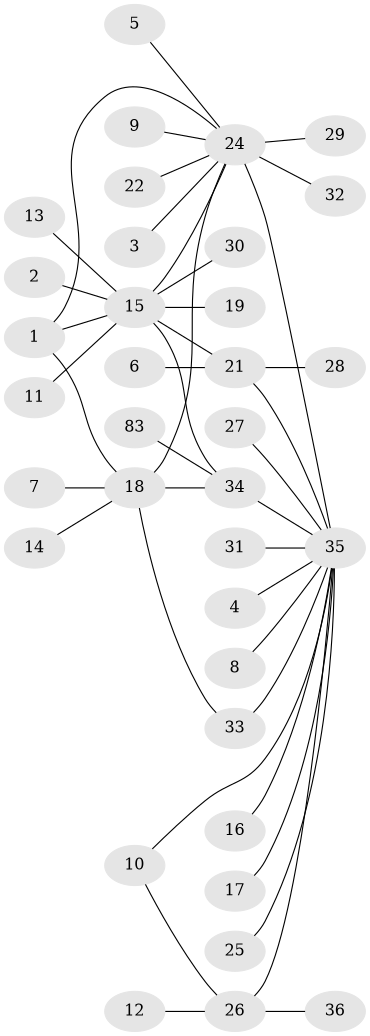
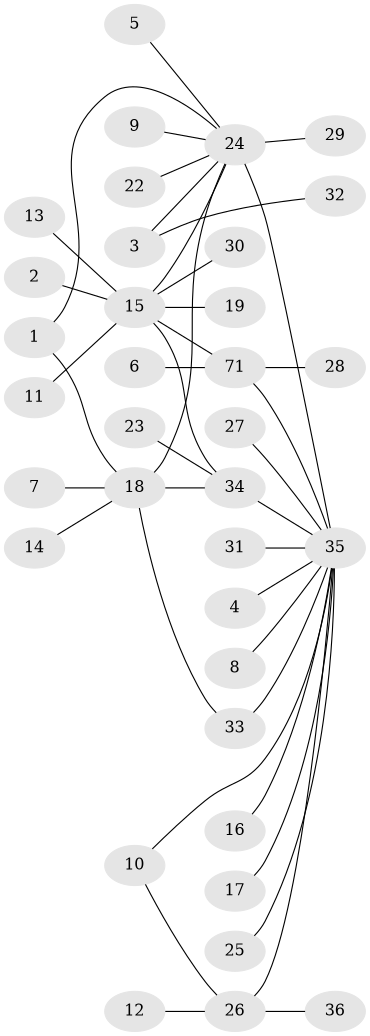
  graph {
    rankdir=LR
    node [color=gray90 style=filled]
    edge [weight=1.0]
    1
    15
    18
    24
-   21
+   21 [label=71]
    19
    30
    34
    33
    35
    29
    32
    2
    3
    4
    5
    6
    28
    7
    8
    9
    10
    26
    36
    11
    12
    13
    14
    16
    17
    22
-   23 [label=83]
+   23
    25
    27
    31
-   1 -- 15
    1 -- 18
    1 -- 24
    15 -- 24
    15 -- 21 [weight=2.0]
    15 -- 19
    15 -- 30
    15 -- 34
    18 -- 24
    18 -- 34
    18 -- 33
    24 -- 35 [weight=3.0]
    24 -- 29
-   24 -- 32
+   3 -- 32
    21 -- 35
    21 -- 28
    34 -- 35 [weight=3.0]
    33 -- 35
    2 -- 15
    3 -- 24
    4 -- 35
    5 -- 24
    6 -- 21
    7 -- 18
    8 -- 35
    9 -- 24
    10 -- 35
    10 -- 26
    26 -- 35
    26 -- 36
    11 -- 15
    12 -- 26
    13 -- 15
    14 -- 18
    16 -- 35
    17 -- 35
    22 -- 24
    23 -- 34
    25 -- 35
    27 -- 35
    31 -- 35
  }
